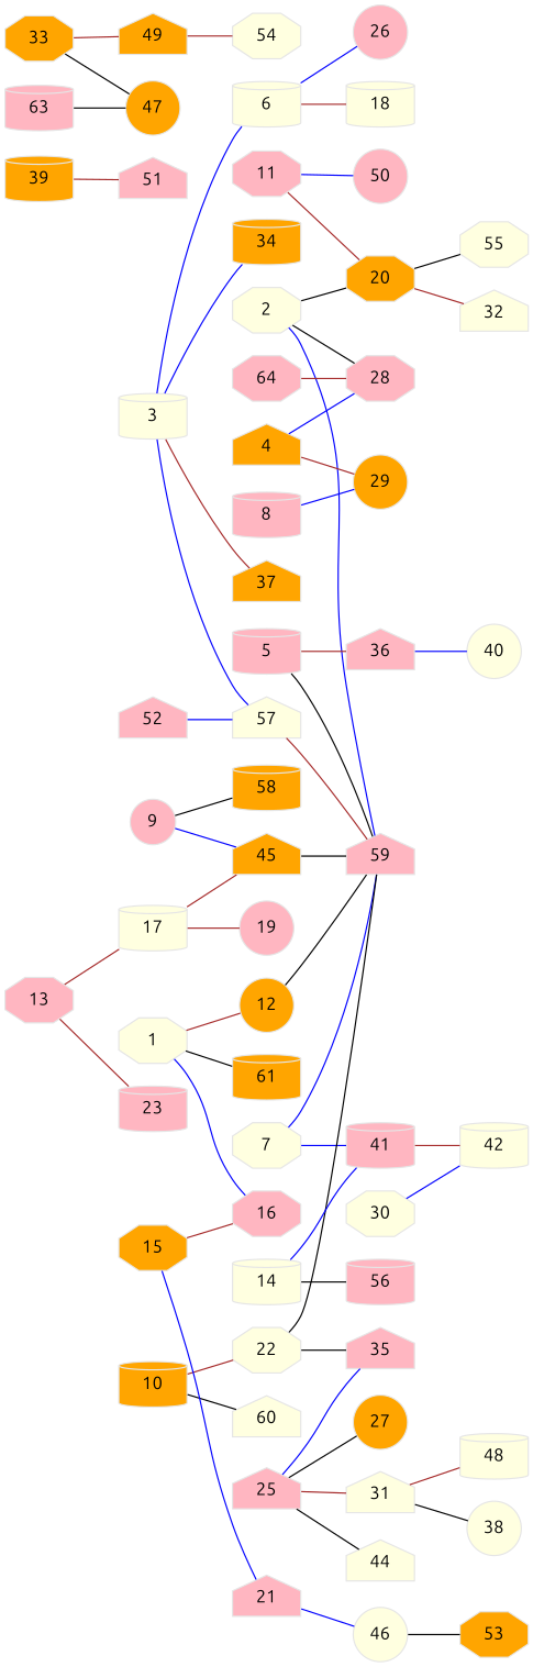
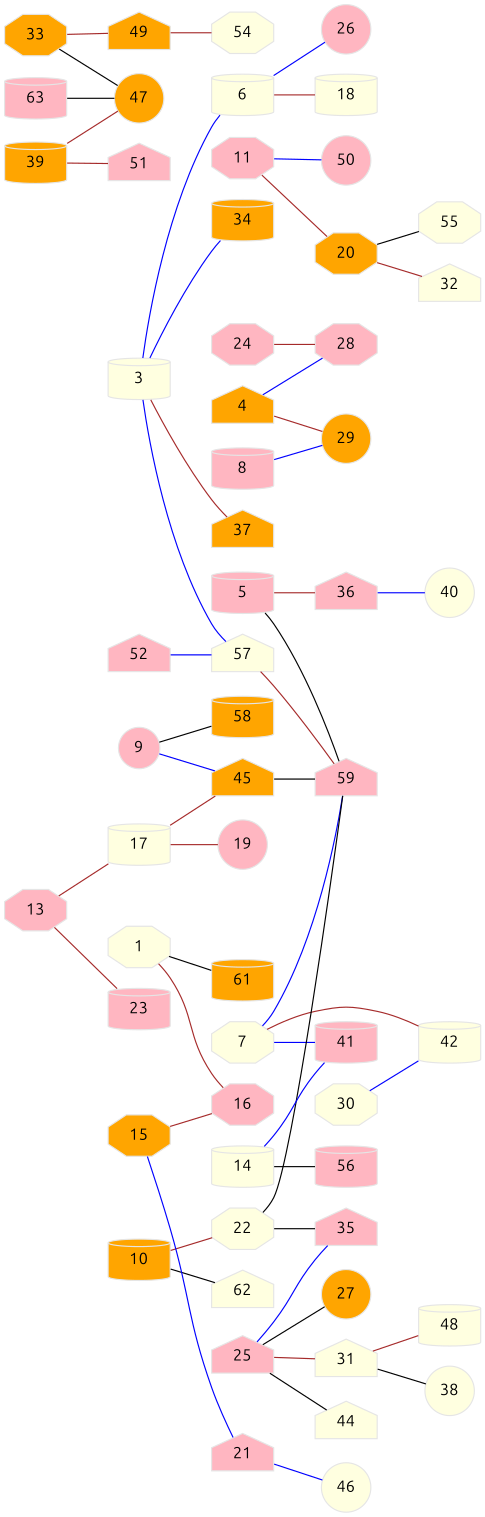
  graph {
    fontname=Ubuntu
    rankdir=LR
    node [color=gray90 fillcolor=lightyellow fontname=Ubuntu shape=cylinder style=filled]
    edge [color=brown fontname=Ubuntu weight=1.0]
    1 [shape=octagon]
-   12 [fillcolor=orange shape=circle]
    16 [fillcolor=lightpink shape=octagon]
    61 [fillcolor=orange]
    59 [fillcolor=lightpink shape=house]
-   2 [shape=octagon]
    20 [fillcolor=orange shape=octagon]
    28 [fillcolor=lightpink shape=octagon]
    32 [shape=house]
    55 [shape=octagon]
    3
    6
    34 [fillcolor=orange]
    37 [fillcolor=orange shape=house]
    57 [shape=house]
    18
    26 [fillcolor=lightpink shape=circle]
    4 [fillcolor=orange shape=house]
    29 [fillcolor=orange shape=circle]
    5 [fillcolor=lightpink]
    36 [fillcolor=lightpink shape=house]
    40 [shape=circle]
    7 [shape=octagon]
    41 [fillcolor=lightpink]
    42
    8 [fillcolor=lightpink]
    9 [fillcolor=lightpink shape=circle]
    45 [fillcolor=orange shape=house]
    58 [fillcolor=orange]
    10 [fillcolor=orange]
    22 [shape=octagon]
-   60 [shape=house]
+   60 [shape=house label=62]
    35 [fillcolor=lightpink shape=house]
    11 [fillcolor=lightpink shape=octagon]
    50 [fillcolor=lightpink shape=circle]
    13 [fillcolor=lightpink shape=octagon]
    17
    23 [fillcolor=lightpink]
    19 [fillcolor=lightpink shape=circle]
    14
    56 [fillcolor=lightpink]
    15 [fillcolor=orange shape=octagon]
    21 [fillcolor=lightpink shape=house]
    46 [shape=circle]
-   53 [fillcolor=orange shape=octagon]
    33 [fillcolor=orange shape=octagon]
    47 [fillcolor=orange shape=circle]
    49 [fillcolor=orange shape=house]
-   24 [fillcolor=lightpink shape=octagon label=64]
+   24 [fillcolor=lightpink shape=octagon]
    25 [fillcolor=lightpink shape=house]
    27 [fillcolor=orange shape=circle]
    31 [shape=house]
    44 [shape=house]
    38 [shape=circle]
    48
    30 [shape=octagon]
    54 [shape=octagon]
    39 [fillcolor=orange]
    51 [fillcolor=lightpink shape=house]
    n60 [fillcolor=lightpink label=63]
    52 [fillcolor=lightpink shape=house]
-   1 -- 12
-   1 -- 16 [color=blue]
+   1 -- 16
    1 -- 61 [color=black]
-   12 -- 59 [color=black]
-   2 -- 59 [color=blue]
-   2 -- 20 [color=black]
-   2 -- 28 [color=black]
    20 -- 32
    20 -- 55 [color=black]
    3 -- 6 [color=blue]
    3 -- 34 [color=blue]
    3 -- 37
    3 -- 57 [color=blue]
    6 -- 18
    6 -- 26 [color=blue]
    57 -- 59
    4 -- 28 [color=blue]
    4 -- 29
    5 -- 59 [color=black]
    5 -- 36
    36 -- 40 [color=blue]
    7 -- 59 [color=blue]
    7 -- 41 [color=blue]
-   41 -- 42
+   7 -- 42
    8 -- 29 [color=blue]
    9 -- 45 [color=blue]
    9 -- 58 [color=black]
    45 -- 59 [color=black]
    10 -- 22
    10 -- 60 [color=black]
    22 -- 59 [color=black]
    22 -- 35 [color=black]
    11 -- 20
    11 -- 50 [color=blue]
    13 -- 17
    13 -- 23
    17 -- 45
    17 -- 19
    14 -- 41 [color=blue]
    14 -- 56 [color=black]
    15 -- 16
    15 -- 21 [color=blue]
    21 -- 46 [color=blue]
-   46 -- 53 [color=black]
    33 -- 47 [color=black]
    33 -- 49
    49 -- 54
    24 -- 28
    25 -- 35 [color=blue]
    25 -- 27 [color=black]
    25 -- 31
    25 -- 44 [color=black]
    31 -- 38 [color=black]
    31 -- 48
    30 -- 42 [color=blue]
+   39 -- 47
    39 -- 51
    n60 -- 47 [color=black]
    52 -- 57 [color=blue]
  }
